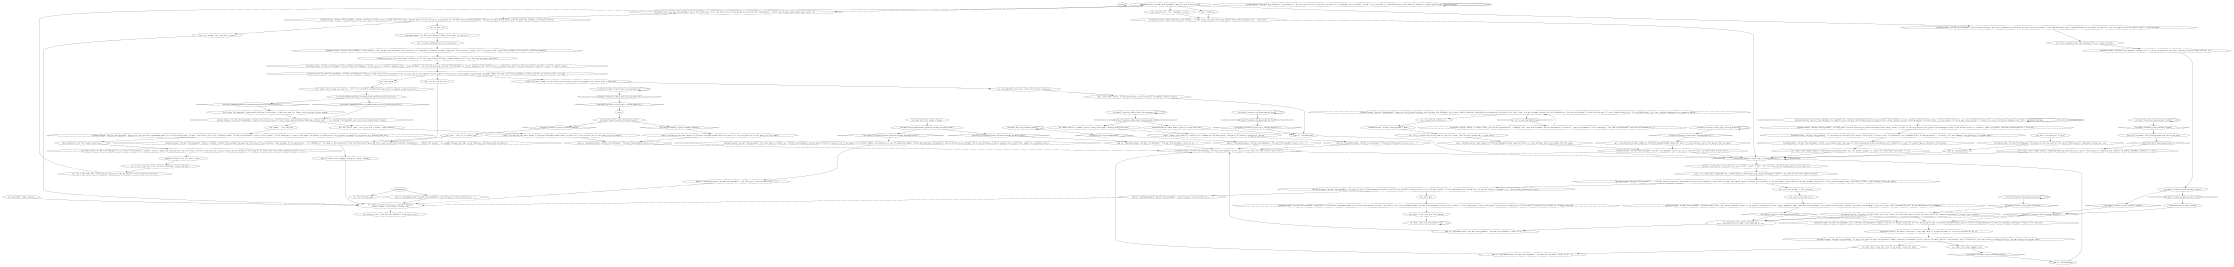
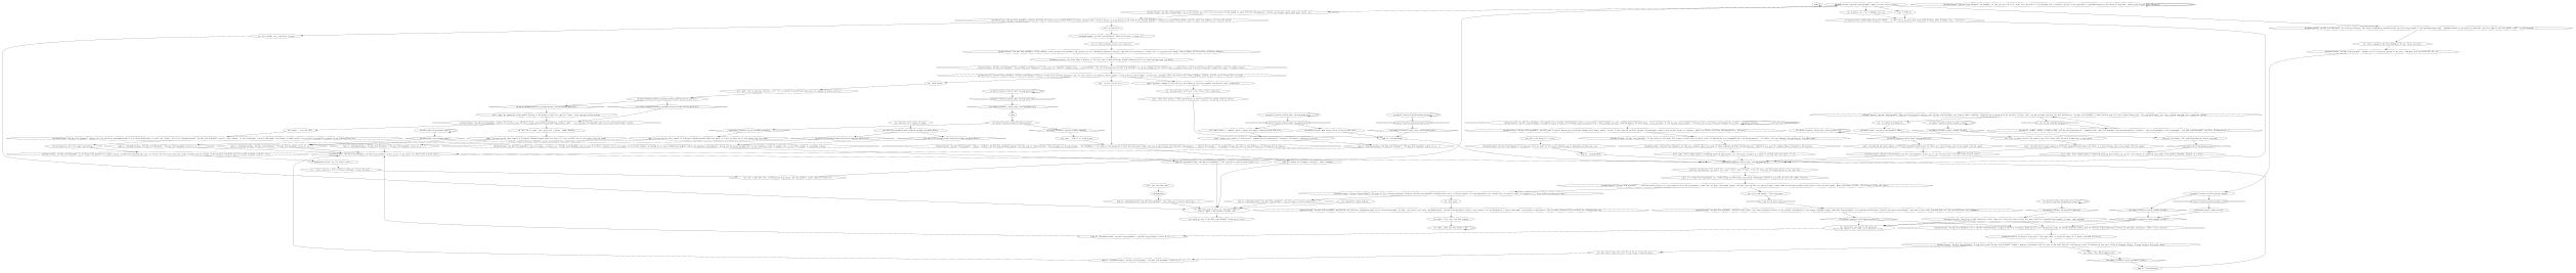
  digraph {
    fontname="Source Code Pro"
    node [fontname="Source Code Pro"]
    edge [fontname="Source Code Pro"]
    n1 [label=START]
    n2 [label=input]
    n3 [label="Variable[\"inventory.hjelm_firsthub_reached\"]"]
    n4 [label="Variable[\"inventory.hjelm_firsthub_reached\"]" shape=diamond]
    n5 [label="!(Variable[\"inventory.hjelm_firsthub_reached\"])" shape=diamond]
    n6 [label="Logic: Considering the sheer amount of different Hjelmdallermann books out there it's very unlikely you're ever gonna find the sequel."]
    n7 [label="Hjelmdallermann: the Man from Hjelmdall: The Man from Hjelmdall stares out at you from the cover, his face fixed in grim resolve."]
    n8 [label="!(Variable[\"inventory.hjelm_logic_reusing_material\"])" shape=diamond]
    n9 [label="Logic: Considering the sheer amount of different Hjelmdallermann books out there it's very unlikely you're ever gonna find the sequel."]
    n10 [label="Hjelmdallermann: the Man from Hjelmdall: In the first scene the Man from Hjelmdall fought a powerful necromancer and his army of the dead. Now he's confronting a pair of Nachtherrer and their horde of orkenoid thralls. The two couldn't be further apart."]
    n11 [label="You: Nah, that's just too silly for my taste. (Close the book.)"]
    n12 [label="You: Okay, fine. What happens next?"]
    n13 [label="Jump to: [Hjelmdallermann: the Man from Hjelmdall: \"The Man from Hjelmdall stares at yo...\"]"]
    n14 [label="!(Variable[\"inventory.hjelm_perception_font\"])" shape=diamond]
    n15 [label="Variable[\"inventory.hjelm_concept_inside\"]"]
    n16 [label="Variable[\"inventory.hjelm_concept_inside\"]" shape=diamond]
    n17 [label="Physical Instrument: Hey! Nothing wrong with muscle and bone."]
    n18 [label="!(Variable[\"whirling.dreamone_apes\"])" shape=diamond]
    n19 [label="!(Variable[\"inventory.hjelm_concept_inside\"])" shape=diamond]
    n20 [label="Hjelmdallermann: the Man from Hjelmdall: He is the Man from Hjelmdall! Forged in the fury of battle, death was his sire and blood his dam. He had but fourteen winters when he left his frigid homelands in Katla to seek glory and honour. *That* is his character."]
    n21 [label="You: Nevermind, just get to the good part.\nMuscle and blood is all I need. Let's get back to that."]
    n22 [label="Conceptualization: He doesn't even have a real name. What is inside this Man? Or is muscle and bone all he is?"]
    n23 [label="Jump to: [Hjelmdallermann: the Man from Hjelmdall: \"The Man from Hjelmdall stares at yo...\"]"]
    n24 [label="Jump to: [Hjelmdallermann: the Man from Hjelmdall: \"You skip past a section detailing a...\"]"]
    n25 [label="You: Okay, but does he have any *internal* tension?\nExactly. Where's the tension *inside* him?\n"]
    n26 [label="You: Hold on, why is the Man from Hjelmdall doing any of this?"]
-   n27 [label="You: Look at the back cover."]
+   n27 [label="You: Look at the back cover." shape=diamond]
    n28 [label="Hjelmdallermann: the Man from Hjelmdall: The back blurb reads: \"His latest adventure serves as the perfect introduction to the savage *Hjelmdall Saga*! Meet Man from Hjelmdall, his faithful blood-brother Tyrbald, the noble Lord Wrôthgär, and some of their most fearsome foes yet. For the Northlands! For HJELMDALL!\""]
    n29 [label="!(Variable[\"inventory.hjelm_physint_muscle\"])" shape=diamond]
    n30 [label="Jump to: [Hjelmdallermann: the Man from Hjelmdall: \"The Man from Hjelmdall stares at yo...\"]"]
    n31 [label="Hjelmdallermann: the Man from Hjelmdall: The Man from Hjelmdall stares at you on the cover, his face fixed in grim resolve."]
    n32 [label="Half Light: These images speak to something burbling deep within you: The primal struggle of a bunch of violent apes just dukin' it out."]
    n33 [label="Hand/Eye Coordination: The writer has *never* held a sword in their life, let alone two two-handed swords at the same time."]
    n34 [label="Half Light: That is what you came for, isn't it? A climactic bloodletting, where men are reduced to muscle and fury?"]
    n35 [label="Variable[\"doomed.bookstore_hjelmdallerman_halfligt_muscle_and_fury\"]"]
    n36 [label="Variable[\"doomed.bookstore_hjelmdallerman_halfligt_muscle_and_fury\"]" shape=diamond]
    n37 [label="!(Variable[\"doomed.bookstore_hjelmdallerman_halfligt_muscle_and_fury\"])" shape=diamond]
    n38 [label="Hjelmdallermann: the Man from Hjelmdall: A few chapters later the Man from Hjelmdall and Tyrbald are in a completely different setting, high above an arid desert, riding a pair of gryffins that always seem to appear at narratively convenient moments..."]
    n39 [label="Conceptualization: This book makes a mockery of the very idea of good plotting, though something tells you coherence was never the point."]
    n40 [label="Hjelmdallermann: the Man from Hjelmdall: The northmen find themselves in the court of a powerful southern king -- *Lord Wrôthgär*. The old king beseeches the Man from Hjelmdall to rid his kingdom of the *Nachtherrer*, a subterranean clan of blind wizards who traded their souls for demonic powers."]
    n41 [label="Hjelmdallermann: the Man from Hjelmdall: You skip past a section detailing an elaborate banquet with *many* toasts, as well as the long and perilous journey from Wrôthgär's keep to the ancient forest of *Yezzdor*, where our heroes infiltrate the Nachtherrer's dire-hall..."]
    n42 [label="Hjelmdallermann: the Man from Hjelmdall: In the centre of the great hall stands a blood altar on which a pair of Nachtherrer are disembowelling a shrieking peasant -- an unholy rite that empowers the Nachtherrer forbidden magic..."]
    n43 [label="Hjelmdallermann: the Man from Hjelmdall: As the vile ceremony ends, the sound of steel unsheathing draws the Nachtherrers' attention to a pair of cloaked figures standing in the doorway..."]
    n44 [label="You: Wow... they're in trouble now."]
    n45 [label="Hjelmdallermann: the Man from Hjelmdall: \"*Nein*, Tyrbald!\" the Man from Hjelmdall bellows over the army of flesh and bone. \"Have courage! For the Northlands... for HJELMDALL!!!\" He leaps to the mezzanine to face the black-eyed figure and like a mad ice bear whirling twin *zweihänders* -- *Sturm* and *Drang* -- he ploughs through the ranks of the deathless, surrounding the necromancer..."]
    n46 [label="You: All aboard for slaughter and glory. (Keep reading.)"]
    n47 [label="Jump to: [Hjelmdallermann: the Man from Hjelmdall: \"You skip past a section detailing a...\"]"]
    n48 [label="Hjelmdallermann: the Man from Hjelmdall: By nightfall only the Man from Hjelmdall and his blood-brother, noble Tyrbald are left standing against the dead horde. \"It is an honour to die by your side, brother!\" Tyrbald cries as his battle-axe beheads one of their reanimated comrades."]
    n49 [label="You: I'm too old for this..."]
    n50 [label="Logic: It is physically impossible for a human being to effectively dual-wield *zweihänder* swords in any kind of real-life combat situation."]
    n51 [label="Hjelmdallermann: the Man from Hjelmdall: ... and with deadly finesse his twin blades scissor the necromancer's head from its body. The undead legions collapse like rag dolls as the dark magic leaves them and the two northmen stand alone in the accursed temple, where the bodies of their lost brothers litter the floors."]
    n52 [label="Logic: Considering the sheer amount of different Hjelmdallermann books out there it's very unlikely you're ever gonna find the sequel."]
    n53 [label="Jump to: [Hjelmdallermann: the Man from Hjelmdall: \"The Man from Hjelmdall stares at yo...\"]"]
    n54 [label="Hjelmdallermann: the Man from Hjelmdall: The cover of this tattered paperback features the Man from Hjelmdall standing atop a pile of bloody corpses. His two zweihänders are crossed over his massive chest in a dramatic 'x', their blades dripping with gore..."]
    n55 [label="Jump to: [Hjelmdallermann: the Man from Hjelmdall: \"You skip past a section detailing a...\"]"]
    n56 [label="You: Hell yeah."]
    n57 [label="Hjelmdallermann: the Man from Hjelmdall: Behind him rise the harsh snowcapped peaks of his native Northlands. In bold, red letters, the title \"Hjelmdallermann: The Man from Hjelmdall\" unfurls like a banner. In the foreground, a nearly nude woman lies spread in supplication, her privates strategically covered by her flowing black hair."]
    n58 [label="You: Skip ahead."]
    n59 [label="Hjelmdallermann: the Man from Hjelmdall: He is the wildest man alive, the only mortal strong enough to wield the twin-*zweihänders*, *Sturm* and *Drang*, whose names mean 'Storm' and --"]
    n60 [label="Hjelmdallermann: the Man from Hjelmdall: Because the flame of justice burns bright within his chest. Because above all he's driven to bring honour to the name of his beloved Hjelmdall. Because his noble Katlan blood lusts for glory and conquest. It cannot be denied."]
    n61 [label="You: Fair enough. Let's get back in there."]
    n62 [label="You: Is that all?"]
    n63 [label="You: I don't need sass from a discount paperback. (Close the book.)"]
    n64 [label="You: Yes, I get that. He's strong and has big swords. But why should I *care* about his character?"]
    n65 [label="Hjelmdallermann: the Man from Hjelmdall: What are you? A book critic?"]
    n66 [label="Hjelmdallermann: the Man from Hjelmdall: When the din of battle settles, only the Man from Hjelmdall and Tyrbald remain standing. Exhausted and dripping with the entrails of their foes, the two northmen confront the foul Nachtherrer. The Man from Hjelmdall's sodalite-blue eyes fill with indescribable fury. \"For the Northlands!\" he cries, rushing headlong into a desperate *mêlée*..."]
    n67 [label="You: You gotta be kidding me..."]
    n68 [label="You: Cut 'em up, Hjelmdallermann!" shape=diamond]
    n69 [label="Hjelmdallermann: the Man from Hjelmdall: What?"]
    n70 [label="Perception (Sight): Below, in smaller font, you see the parenthetical: \"(Adapted from: 'Man from Hjelmdall and the Necromancer's Treasure,' 'Man from Hjelmdall: Lord of Wrôthgär,' and 'Man from Hjelmdall: The Curse of Nachtherrer.')\""]
    n71 [label="Variable[\"inventory.hjelm_perception_font\"]"]
    n72 [label="Variable[\"inventory.hjelm_perception_font\"]" shape=diamond]
    n73 [label="!(Variable[\"inventory.hjelm_logic_reusing_material\"])" shape=diamond]
    n74 [label="Jump to: [hjelmbookhub]"]
    n75 [label="Jump to: [hjelmbookhub]"]
    n76 [label="Hjelmdallermann: the Man from Hjelmdall: An excellent question. One easily answered by purchasing the next thrilling chapter in the Hjelmdallerman saga: 'Hjelmdallermann at the Gates of Tomorrow.' The last page of this one merely reads: 'To be continued...'"]
    n77 [label="You: That's enough of Man from Hjelmdall for me. (Close the book.)"]
    n78 [label="Hjelmdallermann: the Man from Hjelmdall: Enough! You're ruining the pacing of the story. Now where did you leave off? Ah, yes..."]
    n79 [label="You: No, you're right, let's give this a chance. (Keep reading.)"]
    n80 [label="Logic: Considering the sheer amount of different Hjelmdallermann books out there it's very unlikely you're ever gonna find the sequel."]
    n81 [label="You: Well, yeah, who else would it be?"]
    n82 [label="Hjelmdallermann: the Man from Hjelmdall: In an instant the Nachtherrer summon a horde of gibbering orkenoids who rush our heroes. The hall fills with the clang of blades and the screams of the dying as the floor goes slick with steaming orkenoid viscera..."]
    n83 [label="Conceptualization: Oh, for fuck's sake..."]
    n84 [label="Conceptualization: Naked women and giant swords -- is that really the best they could come up with? Feels formulaic and... derivative."]
    n85 [label="Variable[\"inventory.hjelm_concept_inside\"]"]
    n86 [label="Variable[\"inventory.hjelm_concept_inside\"]" shape=diamond]
    n87 [label="!(Variable[\"inventory.hjelm_concept_inside\"])" shape=diamond]
    n88 [label="Jump to: [Hjelmdallermann: the Man from Hjelmdall: \"The Man from Hjelmdall stares at yo...\"]"]
    n89 [label="Hjelmdallermann: the Man from Hjelmdall: You know the story by heart at this point. Nothing new or remarkable catches your eye."]
    n90 [label="Jump to: [hjelmbookhub]"]
    n91 [label="Hjelmdallermann: the Man from Hjelmdall: What do you mean 'is that all'?"]
    n92 [label="You: Actually yes, I'm a *goddamn* art cop."]
    n93 [label="You: I might be."]
    n94 [label="Jump to: [Hjelmdallermann: the Man from Hjelmdall: \"The Man from Hjelmdall stares at yo...\"]"]
    n95 [label="Conceptualization: What better place to escape than past?"]
    n96 [label="You: The publishers must have a dim view of their readership."]
    n97 [label="Logic: Their main concern is the continuation of the franchise, not making literary history."]
    n98 [label="Variable[\"inventory.hjelm_logic_reusing_material\"]"]
    n99 [label="Variable[\"inventory.hjelm_logic_reusing_material\"]" shape=diamond]
    n100 [label="You: Where there's a demand, there's always the supply. Nothing wrong with that."]
    n101 [label="Logic: People find comfort in familiarity, remembering old experiences, looking at old photos, reading old stories."]
    n102 [label="Logic: A brazen attempt to bilk fans for more money by splicing together old stories under a new title."]
    n103 [label="Variable[\"inventory.hjelm_logic_reusing_material\"]"]
    n104 [label="Variable[\"inventory.hjelm_logic_reusing_material\"]" shape=diamond]
    n105 [label="!(Variable[\"inventory.hjelm_logic_reusing_material\"])" shape=diamond]
    n106 [label="You: Whoa. I did *not* see that coming!"]
    n107 [label="You: Seems... over the top?"]
    n108 [label="Hjelmdallermann: the Man from Hjelmdall: Behind him rise the harsh snowcapped peaks of his native Northlands. In bold, red letters, the title \"Hjelmdallermann: The Man from Hjelmdall\" unfurls like a banner. In the foreground, a nearly nude woman lies spread in supplication, her privates strategically covered by her flowing black hair."]
    n109 [label="Electrochemistry: Oh! This seems interesting..."]
    n110 [label="Variable[\"whirling.dreamone_apes\"]"]
    n111 [label="Variable[\"whirling.dreamone_apes\"]" shape=diamond]
    n112 [label="Half Light: These images speak to something burbling deep within you: Quick! Find someone or something that needs to be gutted, beheaded, impaled on a spike!"]
    n113 [label="Variable[\"inventory.hjelm_physint_muscle\"]"]
    n114 [label="Variable[\"inventory.hjelm_physint_muscle\"]" shape=diamond]
    n115 [label="Conceptualization: The point is: Why should you *care* about this character? Does he have any inner conflicts? Unspoken motivations? A tragic flaw, perhaps?"]
    n116 [label="Hjelmdallermann: the Man from Hjelmdall: He probably is, but you can't be sure, cause this one ends in a cliffhanger and a footnote, saying: To be continued in 'Hjelmdallermann at the Gates of Tomorrow'. Coming soon to your local bookstore."]
    n117 [label="Variable[\"inventory.hjelm_logic_reusing_material\"]"]
    n118 [label="Variable[\"inventory.hjelm_logic_reusing_material\"]" shape=diamond]
    n119 [label=hjelmbookhub]
    n120 [label="You: [Put the book away.]"]
    n121 [label="You: Read the first couple of pages."]
    n122 [label="Variable[\"XP.hjelmdallerman_suffered_through_the_whole_book\"]"]
    n123 [label="You: Nevermind. (Keep reading.)"]
    n124 [label="You: Why is he doing all of this?"]
    n125 [label="Half Light: No, beautiful naked people fucking in the bushes is what you came for. Sweat, cocks and and titties please!"]
    n126 [label="Hjelmdallermann: the Man from Hjelmdall: Swiftly the visitors toss off their cloaks and unsheathe glimmering northern steel -- it's the Man from Hjelmdall and his valiant blood-brother Tyrbald!"]
    n127 [label="Variable[\"XP.hjelmdallerman_suffered_through_the_whole_book\"]" shape=diamond]
    n128 [label="!(Variable[\"XP.hjelmdallerman_suffered_through_the_whole_book\"])" shape=diamond]
    n129 [label="Conceptualization: What pacing?!"]
    n130 [label="You: This is almost exactly the same as the first scene! Even the word *gibbering* is used twice."]
    n131 [label="You: I've read enough. (Close the book.)"]
    n132 [label="You: Is there anything else to his character?"]
    n133 [label="Hjelmdallermann: the Man from Hjelmdall: The Man from Hjelmdall extracts a high price from the desperate king. He asks land for the homeless desert-pygmies living exiled in the kingdom's borderlands. Wrôthgär offers the hand of his eldest daughter instead, but the son of winter does not budge..."]
    n134 [label="Hjelmdallermann: the Man from Hjelmdall: The story opens *in media res*. The Man from Hjelmdall and his band of northern *reavers* are in the bowels of an ancient temple, surrounded by an army of gibbering *wights* led by the deathless *necromancer*. One by one the brave northmen fall to the relentless crush of undead, only to join their number as reanimated corpses..."]
    n1 -> n1
    n2 -> n3
    n3 -> n4
    n3 -> n5
    n4 -> n44
    n5 -> n52
    n6 -> n7
    n7 -> n8
    n8 -> n33
    n9 -> n7
    n10 -> n11
    n10 -> n12
    n11 -> n13
    n12 -> n14
    n13 -> n31
    n14 -> n75
    n15 -> n15
    n15 -> n16
    n16 -> n17
    n17 -> n18
    n18 -> n112
    n19 -> n20
    n19 -> n21
    n20 -> n22
    n21 -> n23
    n22 -> n10
    n23 -> n31
    n24 -> n25
    n25 -> n26
    n27 -> n28
    n28 -> n29
    n29 -> n20
    n29 -> n21
    n30 -> n31
    n31 -> n8
    n32 -> n8
    n33 -> n50
    n34 -> n35
    n35 -> n36
    n35 -> n37
    n36 -> n125
    n37 -> n126
    n38 -> n39
    n39 -> n40
    n40 -> n133
    n41 -> n42
    n42 -> n43
    n43 -> n32
    n44 -> n45
    n45 -> n46
    n46 -> n25
    n47 -> n25
    n48 -> n41
    n48 -> n48
    n49 -> n45
    n50 -> n51
    n51 -> n54
    n51 -> n131
    n52 -> n53
    n53 -> n31
    n54 -> n55
    n54 -> n56
    n55 -> n25
    n56 -> n57
    n57 -> n106
    n58 -> n34
    n59 -> n60
    n60 -> n61
    n60 -> n62
    n61 -> n25
    n62 -> n91
    n63 -> n64
    n64 -> n65
    n65 -> n59
    n65 -> n76
    n65 -> n92
    n65 -> n93
    n66 -> n67
    n66 -> n68
    n67 -> n69
    n68 -> n70
    n69 -> n130
    n70 -> n66
    n71 -> n71
    n71 -> n72
    n72 -> n73
    n73 -> n74
    n74 -> n8
    n75 -> n8
    n76 -> n77
    n77 -> n78
    n78 -> n85
    n79 -> n80
    n80 -> n53
    n81 -> n81
    n82 -> n83
    n83 -> n63
    n84 -> n8
    n85 -> n86
    n85 -> n87
    n86 -> n129
    n87 -> n19
    n88 -> n31
    n89 -> n90
    n90 -> n8
    n91 -> n132
    n92 -> n84
    n93 -> n84
    n94 -> n31
    n95 -> n74
    n96 -> n97
    n97 -> n74
    n98 -> n98
    n98 -> n99
    n99 -> n95
    n99 -> n100
    n100 -> n101
    n101 -> n94
    n102 -> n96
    n103 -> n103
    n103 -> n104
    n104 -> n6
    n105 -> n2
    n106 -> n81
    n107 -> n108
    n108 -> n109
    n109 -> n82
    n110 -> n110
    n110 -> n111
    n111 -> n30
    n112 -> n8
    n113 -> n113
    n113 -> n114
    n114 -> n115
    n115 -> n20
    n115 -> n21
    n116 -> n116
    n117 -> n117
    n117 -> n118
    n118 -> n105
    n119 -> n24
-   n119 -> n120
+   n120 -> n119
    n121 -> n122
    n122 -> n127
    n122 -> n128
    n123 -> n25
    n124 -> n89
    n125 -> n126
    n126 -> n79
    n126 -> n107
    n127 -> n88
    n128 -> n134
    n129 -> n19
    n130 -> n9
    n131 -> n27
    n132 -> n38
    n133 -> n49
    n133 -> n58
    n133 -> n102
    n134 -> n47
  }
